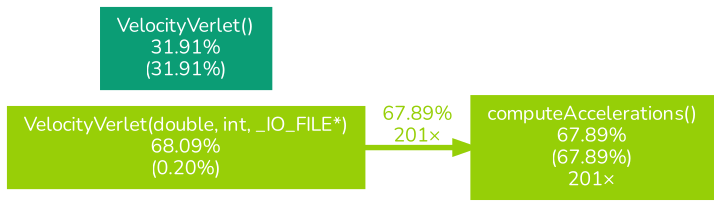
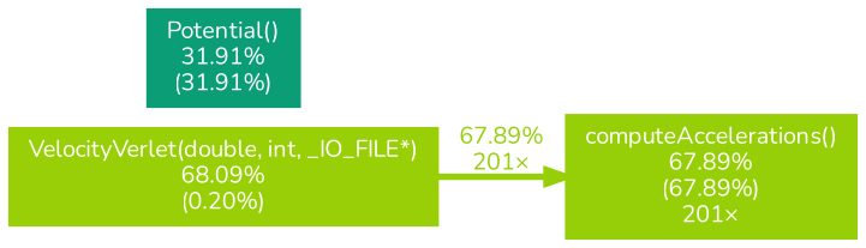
  digraph {
    fontname=Nunito
    nodesep=0.125
    ranksep=0.25
    rankdir=LR
    node [fontcolor="#ffffff" fontname=Nunito fontsize=10.00 shape=box style=filled]
    n1 [color="#98cf07" height=0 label="VelocityVerlet(double, int, _IO_FILE*)\n68.09%\n(0.20%)" width=0]
    n2 [color="#96cf07" height=0 label="computeAccelerations()\n67.89%\n(67.89%)\n201×" width=0]
-   n3 [color="#0b9d75" height=0 label="VelocityVerlet()\n31.91%\n(31.91%)" width=0]
+   n3 [color="#0b9d75" height=0 label="Potential()\n31.91%\n(31.91%)" width=0]
    n1 -> n2 [arrowsize=0.82 color="#96cf07" fontcolor="#96cf07" fontname=Nunito fontsize=10.00 label="67.89%\n201×" labeldistance=2.72 penwidth=2.72]
  }
